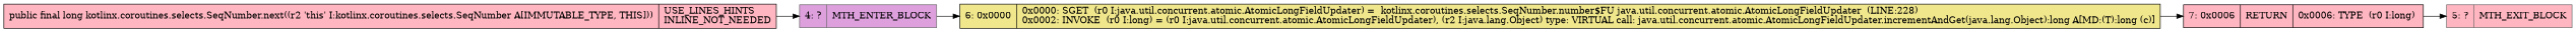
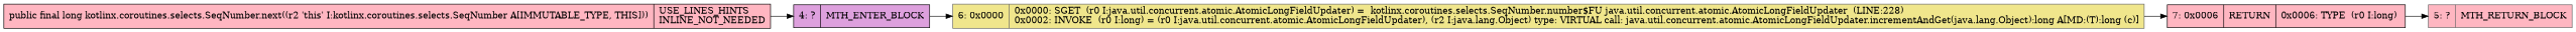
  digraph {
    rankdir=LR
    node [color=gray40 fillcolor=lightpink shape=record style=filled]
-   n1 [fillcolor=plum label="{4\:\ ?|MTH_ENTER_BLOCK\l}"]
-   n2 [color=black fillcolor=khaki label="{6\:\ 0x0000|0x0000: SGET  (r0 I:java.util.concurrent.atomic.AtomicLongFieldUpdater) =  kotlinx.coroutines.selects.SeqNumber.number$FU java.util.concurrent.atomic.AtomicLongFieldUpdater  (LINE:228)\l0x0002: INVOKE  (r0 I:long) = (r0 I:java.util.concurrent.atomic.AtomicLongFieldUpdater), (r2 I:java.lang.Object) type: VIRTUAL call: java.util.concurrent.atomic.AtomicLongFieldUpdater.incrementAndGet(java.lang.Object):long A[MD:(T):long (c)]\l}"]
+   n1 [color=black fillcolor=plum label="{4\:\ ?|MTH_ENTER_BLOCK\l}"]
+   n2 [fillcolor=khaki label="{6\:\ 0x0000|0x0000: SGET  (r0 I:java.util.concurrent.atomic.AtomicLongFieldUpdater) =  kotlinx.coroutines.selects.SeqNumber.number$FU java.util.concurrent.atomic.AtomicLongFieldUpdater  (LINE:228)\l0x0002: INVOKE  (r0 I:long) = (r0 I:java.util.concurrent.atomic.AtomicLongFieldUpdater), (r2 I:java.lang.Object) type: VIRTUAL call: java.util.concurrent.atomic.AtomicLongFieldUpdater.incrementAndGet(java.lang.Object):long A[MD:(T):long (c)]\l}"]
    n3 [color=black label="{7\:\ 0x0006|RETURN\l|0x0006: TYPE  (r0 I:long) \l}"]
-   n4 [label="{5\:\ ?|MTH_EXIT_BLOCK\l}"]
+   n4 [label="{5\:\ ?|MTH_RETURN_BLOCK\l}"]
    n5 [color=black label="{public final long kotlinx.coroutines.selects.SeqNumber.next((r2 'this' I:kotlinx.coroutines.selects.SeqNumber A[IMMUTABLE_TYPE, THIS]))  | USE_LINES_HINTS\lINLINE_NOT_NEEDED\l}"]
    n1 -> n2
    n2 -> n3
    n3 -> n4
    n5 -> n1
  }
